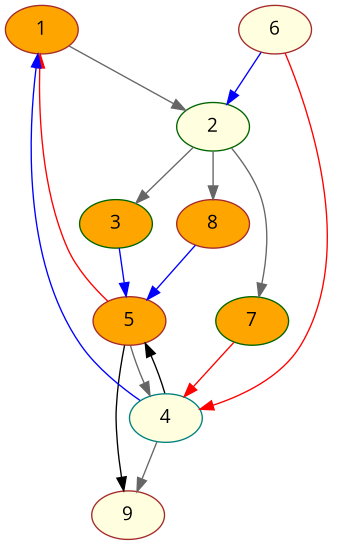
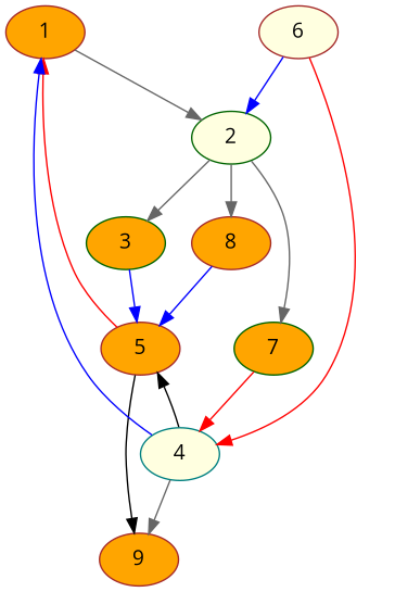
  digraph {
    fontname="Open Sans"
    node [color=brown fillcolor=orange fontname="Open Sans" style=filled]
    edge [color=gray40 fontname="Open Sans"]
    1
    2 [color=darkgreen fillcolor=lightyellow]
    3 [color=darkgreen]
    7 [color=darkgreen]
    8
    5
    4 [color=teal fillcolor=lightyellow]
-   9 [fillcolor=lightyellow]
+   9
    6 [fillcolor=lightyellow]
    1 -> 2
    2 -> 3
    2 -> 7
    2 -> 8
    3 -> 5 [color=blue]
    7 -> 4 [color=red]
    8 -> 5 [color=blue]
    5 -> 1 [color=red]
-   5 -> 4
    5 -> 9 [color=black]
    4 -> 1 [color=blue]
    4 -> 5 [color=black]
    4 -> 9
    6 -> 2 [color=blue]
    6 -> 4 [color=red]
  }
